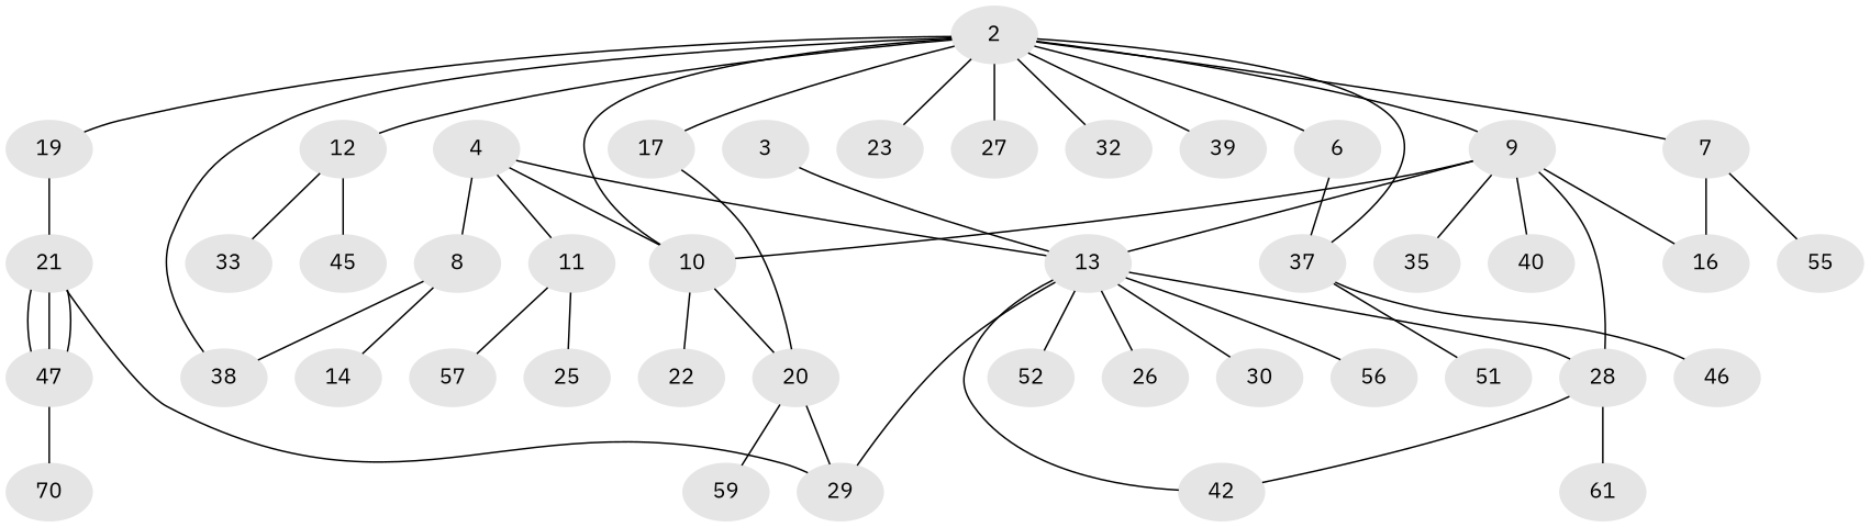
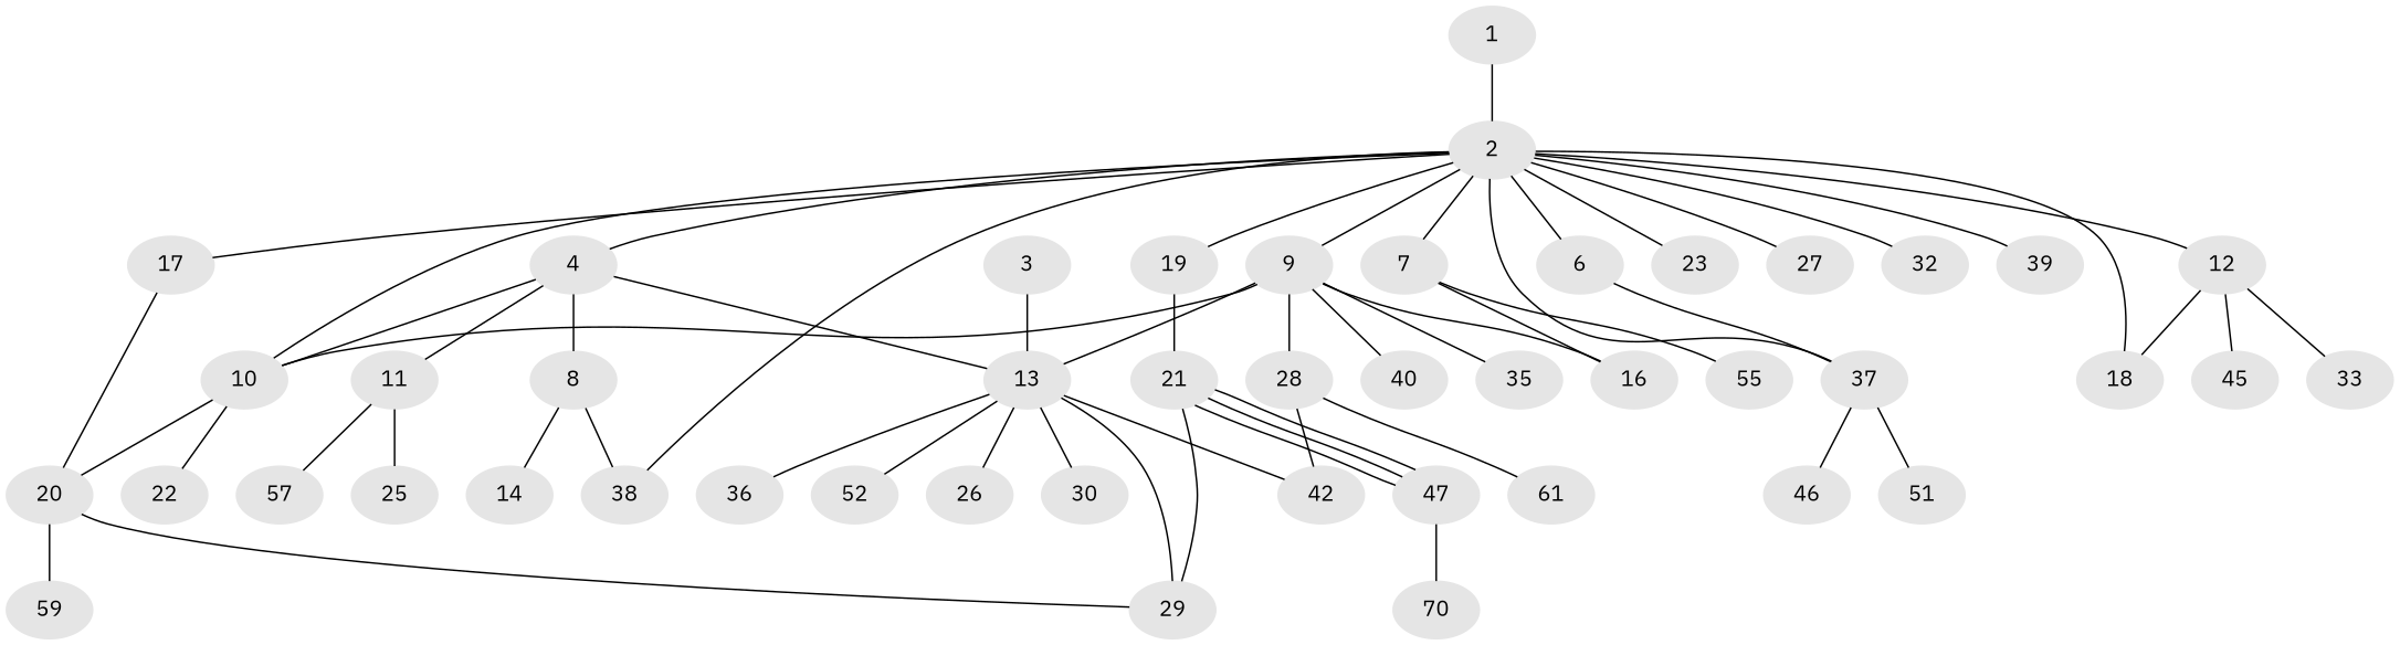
  graph {
    fontname="IBM Plex Sans"
    node [color=gray90 fontname="IBM Plex Sans" style=filled]
    edge [fontname="IBM Plex Sans"]
    2 [super="+5"]
    4
    6
    7
    9 [super="+41"]
    10 [super="+49"]
    12 [super="+44"]
    17
+   18
    19
    23
    27
    32
    37 [super="+54"]
    38
    39
+   1
    13 [super="+15"]
    3
    8 [super="+43"]
    11 [super="+34"]
    16 [super="+58"]
    55
    28 [super="+50"]
    35
    40
    20 [super="+24"]
    22
    33
    45
    21 [super="+53"]
    29 [super="+31"]
    47
    46
    51
    52
    26
    30
-   36 [label=56]
+   36
    42
    14 [super="+56"]
    25
    57
    61
    59
    n46 [label=70]
+   2 -- 4
    2 -- 6
    2 -- 7
    2 -- 9
    2 -- 10
    2 -- 12
    2 -- 17
+   2 -- 18
    2 -- 19
    2 -- 23
    2 -- 27
    2 -- 32
    2 -- 37
    2 -- 38
    2 -- 39
    4 -- 10
    4 -- 13
    4 -- 8 [weight=2]
    4 -- 11
    6 -- 37
    7 -- 16
    7 -- 55
    9 -- 10
    9 -- 13
    9 -- 16
    9 -- 28
    9 -- 35
    9 -- 40
    10 -- 20 [weight=2]
    10 -- 22
+   12 -- 18
    12 -- 33
    12 -- 45
    17 -- 20
    19 -- 21 [weight=2]
    37 -- 46
    37 -- 51
-   13 -- 28
+   1 -- 2
    13 -- 29
    13 -- 52
    13 -- 26
    13 -- 30
    13 -- 36
    13 -- 42
    3 -- 13
    8 -- 38
    8 -- 14
    11 -- 25
    11 -- 57
    28 -- 42
    28 -- 61
    20 -- 29
    20 -- 59
    21 -- 29
    21 -- 47
    21 -- 47
    21 -- 47
    47 -- n46
  }
